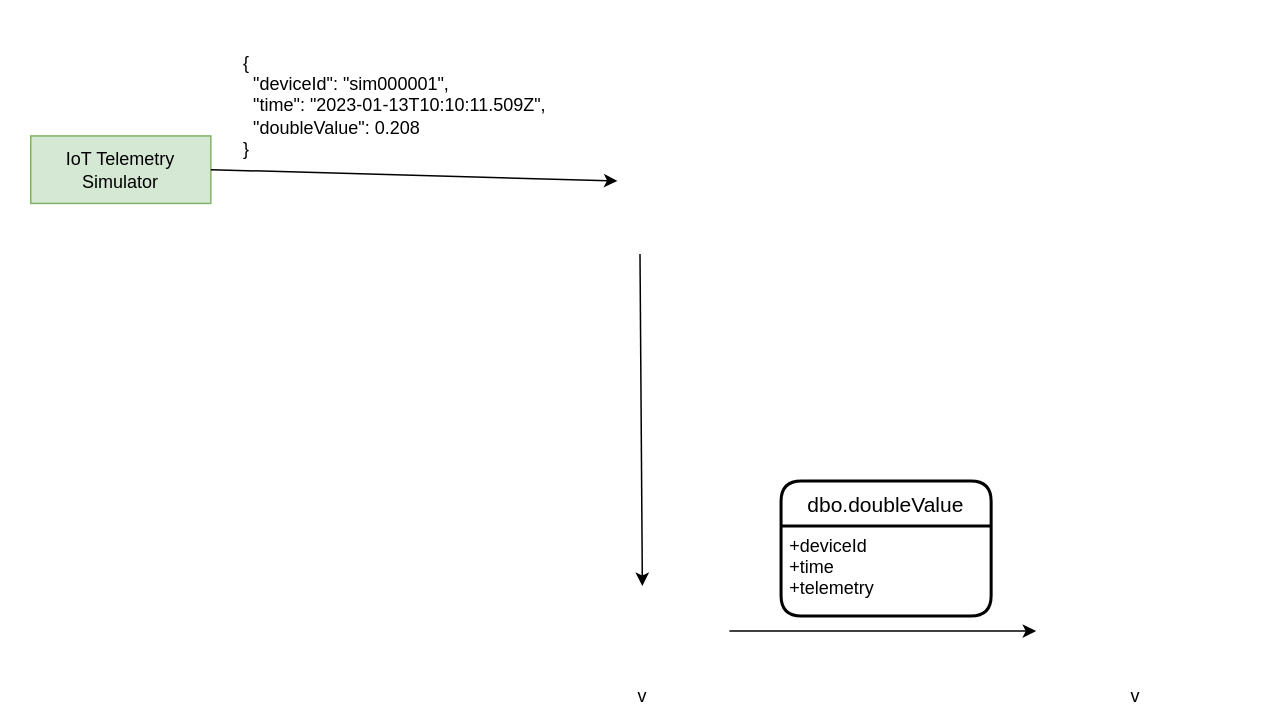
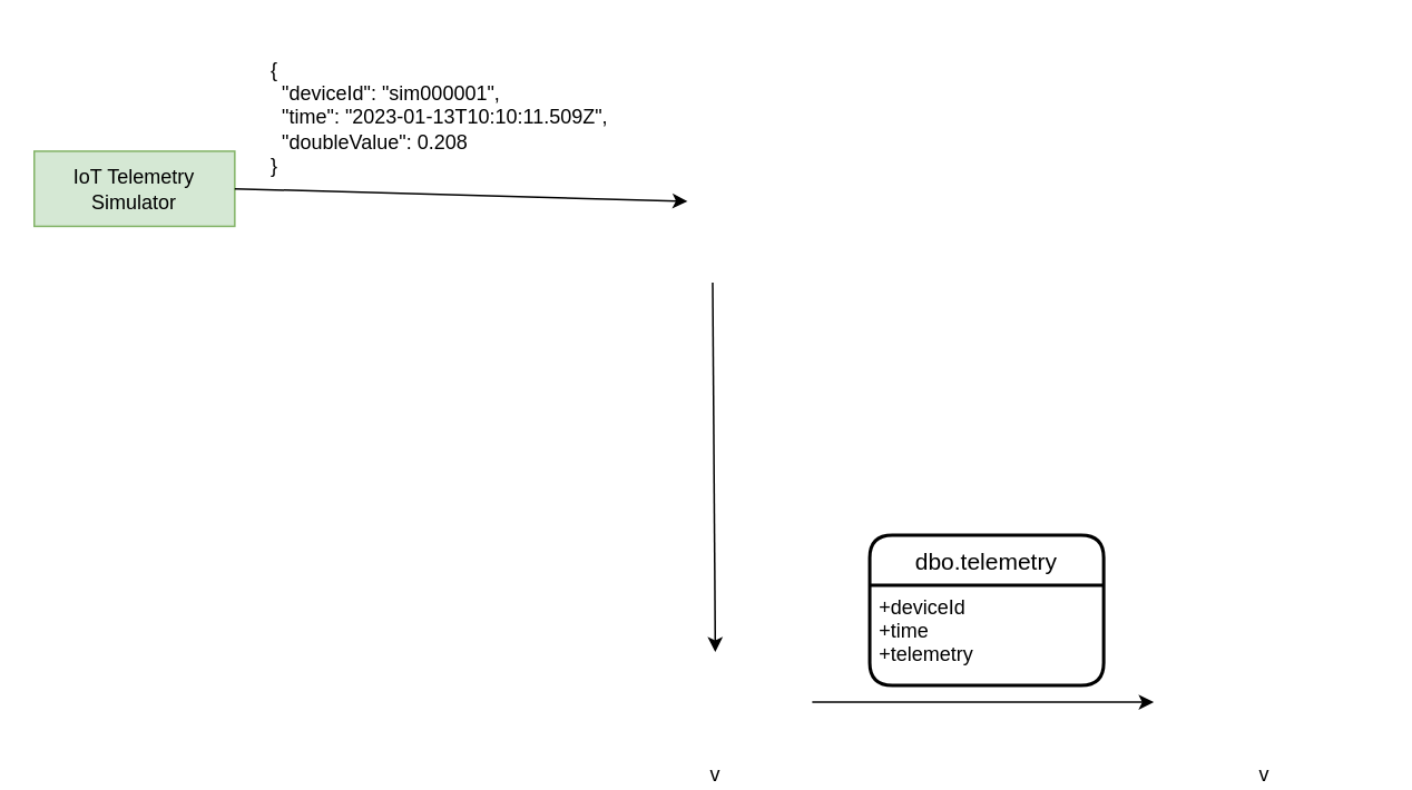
  <mxCell id="0" />
  <mxCell id="1" parent="0" />
  <mxCell id="2" value="IoT Telemetry Simulator" style="rounded=0;whiteSpace=wrap;html=1;fillColor=#d5e8d4;strokeColor=#82b366;" vertex="1" parent="1"><mxGeometry x="20" y="90" width="120" height="45" as="geometry" /></mxCell>
  <mxCell id="3" value="" style="shape=image;verticalLabelPosition=bottom;labelBackgroundColor=default;verticalAlign=top;aspect=fixed;imageAspect=0;image=https://upload.wikimedia.org/wikipedia/commons/thumb/0/05/Apache_kafka.svg/1200px-Apache_kafka.svg.png;" vertex="1" parent="1"><mxGeometry x="411" y="71.26" width="60" height="97.48" as="geometry" /></mxCell>
  <mxCell id="4" value="v" style="shape=image;verticalLabelPosition=bottom;labelBackgroundColor=default;verticalAlign=top;aspect=fixed;imageAspect=0;image=https://upload.wikimedia.org/wikipedia/commons/thumb/f/f3/Apache_Spark_logo.svg/1200px-Apache_Spark_logo.svg.png;" vertex="1" parent="1"><mxGeometry x="370" y="390" width="115.57" height="60" as="geometry" /></mxCell>
  <mxCell id="5" value="v" style="shape=image;verticalLabelPosition=bottom;labelBackgroundColor=default;verticalAlign=top;aspect=fixed;imageAspect=0;image=https://aleson-itc.com/wp-content/uploads/2022/06/sql-server-2022.png;" vertex="1" parent="1"><mxGeometry x="690" y="390" width="132.6" height="60" as="geometry" /></mxCell>
  <mxCell id="6" value="" style="endArrow=classic;html=1;rounded=0;exitX=1;exitY=0.5;exitDx=0;exitDy=0;entryX=0;entryY=0.5;entryDx=0;entryDy=0;" edge="1" parent="1" source="2" target="3"><mxGeometry width="50" height="50" relative="1" as="geometry"><mxPoint x="170" y="110" as="sourcePoint" /><mxPoint x="340" y="270" as="targetPoint" /></mxGeometry></mxCell>
  <mxCell id="7" value="" style="endArrow=classic;html=1;rounded=0;exitX=0.25;exitY=1;exitDx=0;exitDy=0;" edge="1" parent="1" source="3" target="4"><mxGeometry width="50" height="50" relative="1" as="geometry"><mxPoint x="326" y="320" as="sourcePoint" /><mxPoint x="376" y="270" as="targetPoint" /></mxGeometry></mxCell>
  <mxCell id="8" value="" style="endArrow=classic;html=1;rounded=0;exitX=1;exitY=0.5;exitDx=0;exitDy=0;" edge="1" parent="1" source="4" target="5"><mxGeometry width="50" height="50" relative="1" as="geometry"><mxPoint x="326" y="320" as="sourcePoint" /><mxPoint x="376" y="270" as="targetPoint" /></mxGeometry></mxCell>
  <mxCell id="9" value="&lt;div&gt;{&lt;/div&gt;&lt;div&gt;&amp;nbsp; &quot;deviceId&quot;: &quot;sim000001&quot;,&lt;/div&gt;&lt;div&gt;&amp;nbsp; &quot;time&quot;: &quot;2023-01-13T10:10:11.509Z&quot;,&lt;/div&gt;&lt;div&gt;&amp;nbsp; &quot;doubleValue&quot;: 0.208&lt;/div&gt;&lt;div&gt;}&lt;/div&gt;" style="text;html=1;strokeColor=none;fillColor=none;align=left;verticalAlign=middle;whiteSpace=wrap;rounded=0;" vertex="1" parent="1"><mxGeometry x="160" y="20" width="300" height="100" as="geometry" /></mxCell>
- <mxCell id="10" value="dbo.doubleValue" style="swimlane;childLayout=stackLayout;horizontal=1;startSize=30;horizontalStack=0;rounded=1;fontSize=14;fontStyle=0;strokeWidth=2;resizeParent=0;resizeLast=1;shadow=0;dashed=0;align=center;" vertex="1" parent="1"><mxGeometry x="520" y="320" width="140" height="90" as="geometry" /></mxCell>
+ <mxCell id="10" value="dbo.telemetry" style="swimlane;childLayout=stackLayout;horizontal=1;startSize=30;horizontalStack=0;rounded=1;fontSize=14;fontStyle=0;strokeWidth=2;resizeParent=0;resizeLast=1;shadow=0;dashed=0;align=center;" vertex="1" parent="1"><mxGeometry x="520" y="320" width="140" height="90" as="geometry" /></mxCell>
  <mxCell id="11" value="+deviceId&#10;+time&#10;+telemetry" style="align=left;strokeColor=none;fillColor=none;spacingLeft=4;fontSize=12;verticalAlign=top;resizable=0;rotatable=0;part=1;" vertex="1" parent="10"><mxGeometry y="30" width="140" height="60" as="geometry" /></mxCell>
